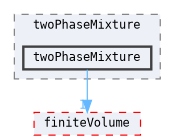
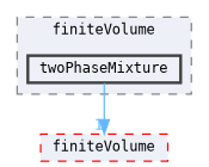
  digraph {
    compound=true
    fontname="DejaVu Sans Mono"
    node [fillcolor="#edf0f7" fontname="DejaVu Sans Mono" fontsize=10 shape=box]
    n1 [color=grey25 height=0.2 label=twoPhaseMixture style="filled,bold" width=0.4]
    n2 [color=red height=0.2 label=finiteVolume style="filled,dashed" width=0.4]
    subgraph cluster_1 {
      bgcolor="#edf0f7"
      fontsize=10
-     label=twoPhaseMixture
+     label=finiteVolume
      pencolor=grey50
      style="filled,dashed"
      n1
    }
    n1 -> n2 [color=steelblue1 fontcolor=steelblue1 fontname="DejaVu Sans Mono" fontsize=10 headlabel=1 labeldistance=1.5 labelfontname=Helvetica labelfontsize=10]
  }
